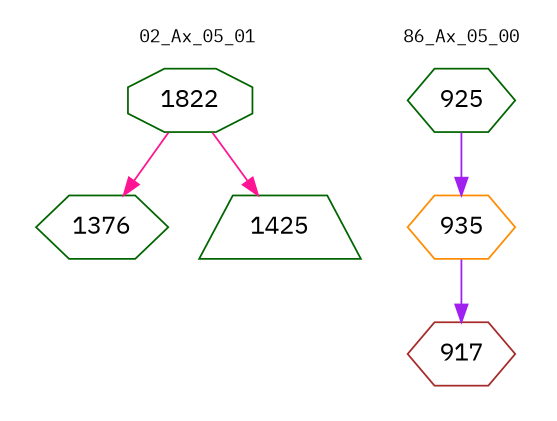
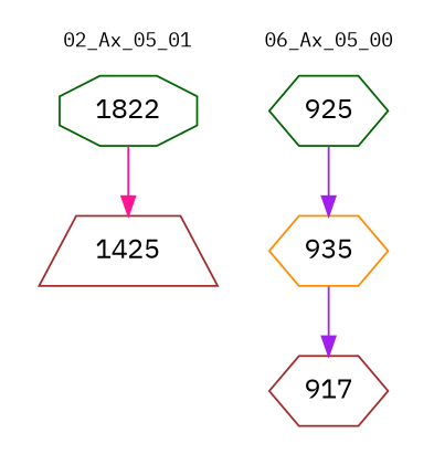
  digraph {
    fontname="IBM Plex Mono"
    node [color=darkgreen fontname="IBM Plex Mono" shape=hexagon]
    edge [color=deeppink fontname="IBM Plex Mono"]
    n1 [label=1822 shape=octagon]
-   n2 [label=1376]
-   n3 [label=1425 shape=trapezium]
+   n3 [color=brown label=1425 shape=trapezium]
    n4 [color=darkorange label=935]
    n5 [color=brown label=917]
    n6 [label=925]
    subgraph cluster_1 {
      color=white
      fontsize=10
      label="02_Ax_05_01"
      n1
-     n2
      n3
    }
    subgraph cluster_2 {
      color=white
      fontsize=10
-     label="86_Ax_05_00"
+     label="06_Ax_05_00"
      n4
      n5
      n6
    }
-   n1 -> n2
    n1 -> n3
    n4 -> n5 [color=purple]
    n6 -> n4 [color=purple]
  }
